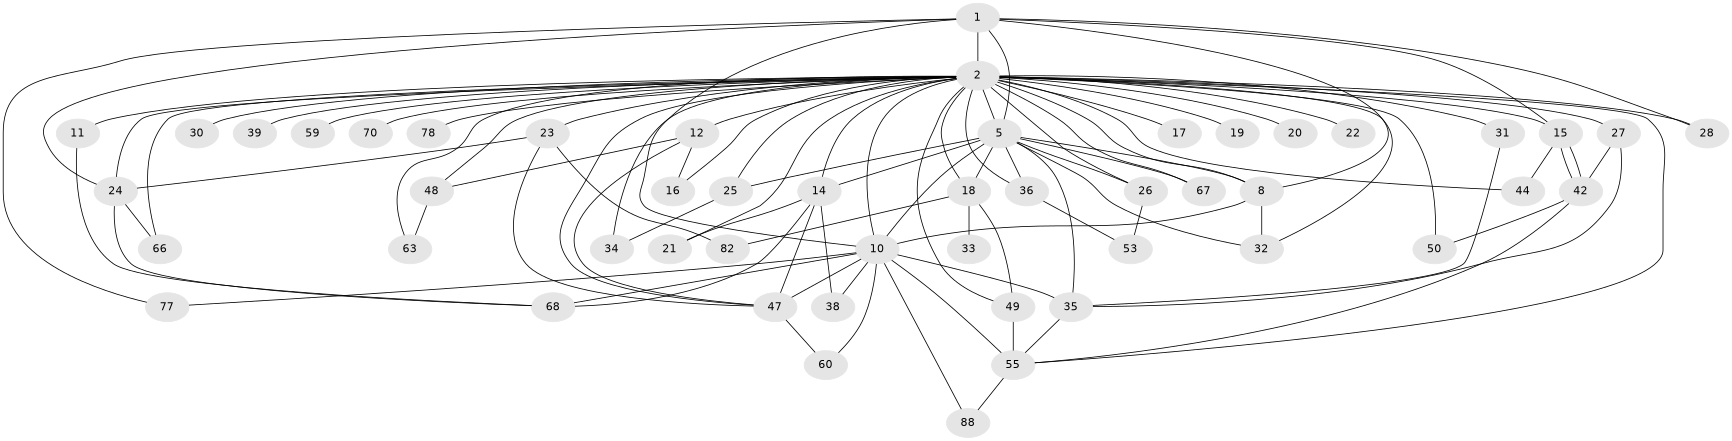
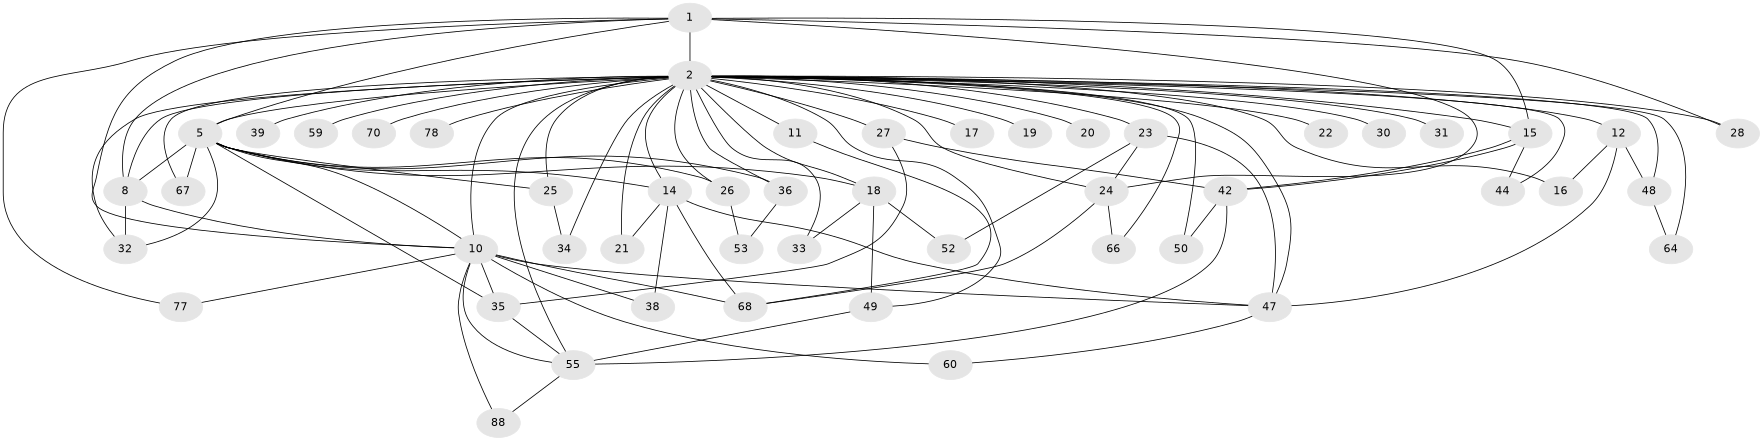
  graph {
    fontname="DejaVu Sans"
    node [color=gray90 fontname="DejaVu Sans" style=filled]
    edge [fontname="DejaVu Sans"]
    1 [super="+57+43"]
    2 [super="+65+3+75+89+95+45+4"]
    5 [super="+94+41"]
    8
    10 [super="+71"]
    15 [super="+29"]
    24 [super="+61+79"]
    28 [super="+46"]
    77
    11
    12
    14
    16 [super="+73"]
    17
    18
    19
    20
    21
    22 [super="+37"]
    23
    25
    26
    27 [super="+56"]
    30
    31 [super="+54"]
    32 [super="+100"]
    33
    34
    36
    39 [super="+51"]
    44
    47 [super="+93+84"]
    48
    49
    50 [super="+63"]
    55 [super="+80+58"]
    59
-   64 [label=63]
+   64
    66
    67
    70
    78
    35 [super="+92+40"]
    68 [super="+98"]
    38
    60
    88
    42
-   52 [label=82]
+   52
    53
    1 -- 2 [weight=8]
    1 -- 5
    1 -- 8
    1 -- 10
    1 -- 15
    1 -- 24
    1 -- 28
    1 -- 77
    2 -- 5 [weight=7]
    2 -- 8 [weight=7]
    2 -- 10 [weight=7]
    2 -- 15 [weight=2]
    2 -- 24
    2 -- 28 [weight=3]
    2 -- 11 [weight=2]
    2 -- 12 [weight=2]
    2 -- 14
    2 -- 16 [weight=2]
    2 -- 17
    2 -- 18
    2 -- 19 [weight=2]
    2 -- 20 [weight=2]
    2 -- 21
    2 -- 22 [weight=3]
    2 -- 23 [weight=2]
    2 -- 25 [weight=3]
    2 -- 26
    2 -- 27 [weight=4]
    2 -- 30 [weight=2]
    2 -- 31 [weight=3]
    2 -- 32
+   2 -- 33
    2 -- 34
    2 -- 36 [weight=2]
    2 -- 39 [weight=3]
    2 -- 44
    2 -- 47
    2 -- 48
    2 -- 49
    2 -- 50
    2 -- 55
    2 -- 59 [weight=2]
    2 -- 64
    2 -- 66
    2 -- 67
    2 -- 70
    2 -- 78
    5 -- 8
    5 -- 10
    5 -- 14
    5 -- 18
    5 -- 25
    5 -- 26
    5 -- 32
    5 -- 36
    5 -- 67
    5 -- 35
    8 -- 10
    8 -- 32
    10 -- 77
    10 -- 47 [weight=2]
    10 -- 55
    10 -- 35
    10 -- 68
    10 -- 38
    10 -- 60
    10 -- 88
    15 -- 44
    15 -- 42
    15 -- 42
    24 -- 66
    24 -- 68
    11 -- 68
    12 -- 16
    12 -- 47
    12 -- 48
    14 -- 21
    14 -- 47
    14 -- 68
    14 -- 38
    18 -- 33
    18 -- 49
    18 -- 52
    23 -- 24
    23 -- 47
    23 -- 52
    25 -- 34
    26 -- 53
    27 -- 35
    27 -- 42
-   31 -- 35
    36 -- 53
    47 -- 60
    48 -- 64
    49 -- 55 [weight=2]
    55 -- 88
    35 -- 55
    42 -- 50
    42 -- 55
  }
